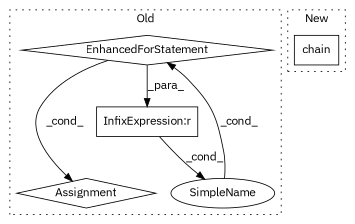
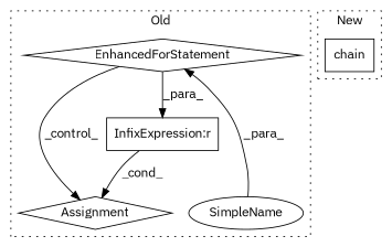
  digraph {
    fontname="IBM Plex Sans"
    node [fontname="IBM Plex Sans" l=4 shape=diamond]
    edge [fontname="IBM Plex Sans"]
    n1 [a=70 l="57,2" label=EnhancedForStatement s="2747,2829"]
    n2 [a=25 l="4,2" label=Assignment s="2841,2861"]
    n3 [a=42 label=SimpleName s=2808 shape=ellipse]
    n4 [a=27 label="InfixExpression:r" s=2854 shape=box]
    n5 [a=32 l="6,1" label=chain s="3300,3331" shape=box]
    subgraph cluster_1 {
      label=Old
      style=dotted
      n1
      n2
      n3
      n4
    }
    subgraph cluster_2 {
      label=New
      style=dotted
      n5
    }
-   n1 -> n2 [label=_cond_]
+   n1 -> n2 [label=_control_]
    n1 -> n4 [label=_para_]
-   n3 -> n1 [label=_cond_]
-   n4 -> n3 [label=_cond_]
+   n3 -> n1 [label=_para_]
+   n4 -> n2 [label=_cond_]
  }
